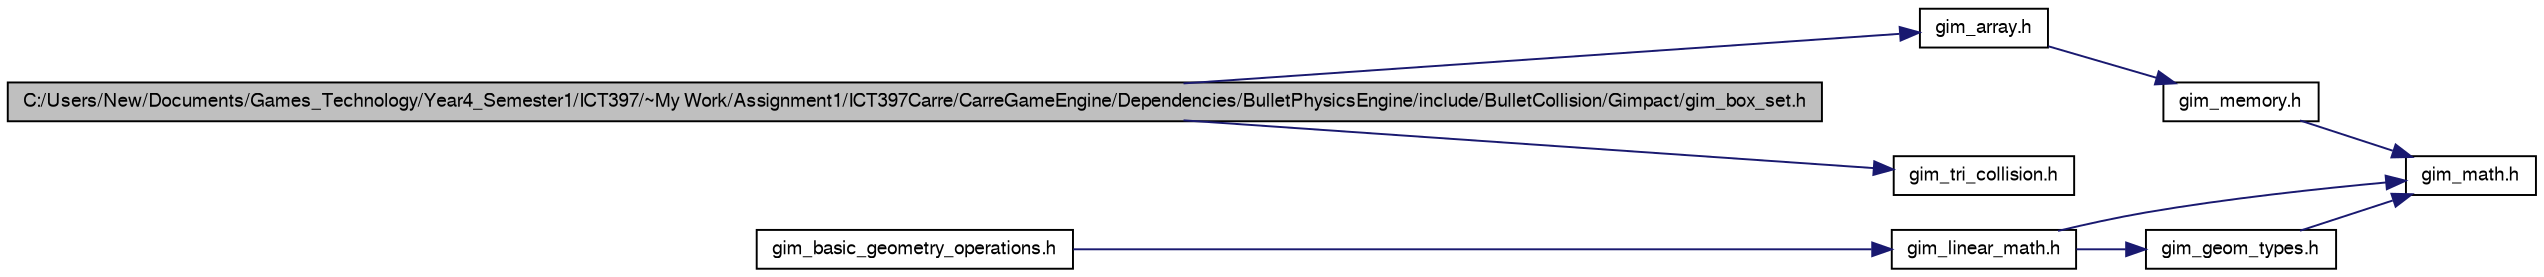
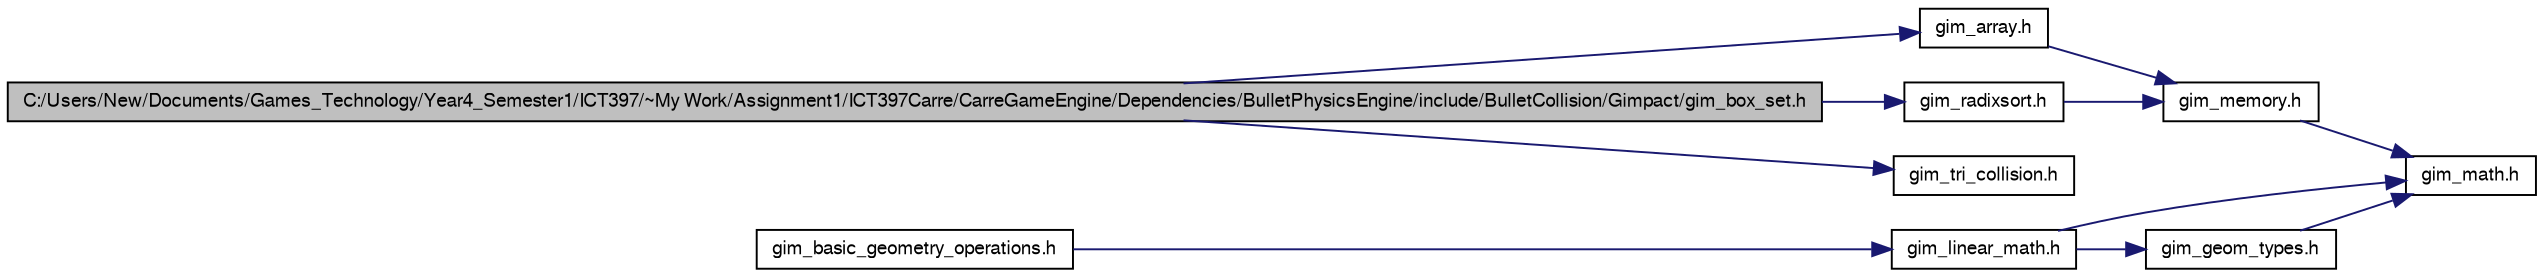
  digraph {
    rankdir=LR
    node [color=black fontname=FreeSans fontsize=10 shape=record]
    edge [color=midnightblue fontname=FreeSans fontsize=10 labelfontname=FreeSans labelfontsize=10 style=solid]
    n1 [fillcolor=grey75 fontcolor=black height=0.2 label="C:/Users/New/Documents/Games_Technology/Year4_Semester1/ICT397/~My Work/Assignment1/ICT397Carre/CarreGameEngine/Dependencies/BulletPhysicsEngine/include/BulletCollision/Gimpact/gim_box_set.h" style=filled width=0.4]
    n2 [height=0.2 label="gim_array.h" width=0.4]
+   n3 [height=0.2 label="gim_radixsort.h" width=0.4]
    n4 [height=0.2 label="gim_tri_collision.h" width=0.4]
    n5 [height=0.2 label="gim_memory.h" width=0.4]
    n6 [height=0.2 label="gim_math.h" width=0.4]
    n7 [height=0.2 label="gim_basic_geometry_operations.h" width=0.4]
    n8 [height=0.2 label="gim_linear_math.h" width=0.4]
    n9 [height=0.2 label="gim_geom_types.h" width=0.4]
    n1 -> n2
+   n1 -> n3
    n1 -> n4
    n2 -> n5
+   n3 -> n5
    n5 -> n6
    n7 -> n8
    n8 -> n6
    n8 -> n9
    n9 -> n6
  }
